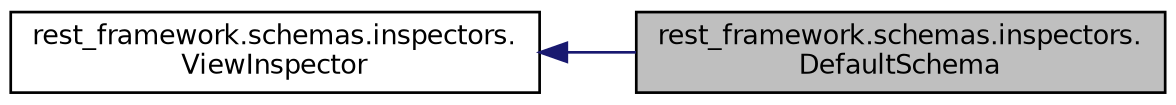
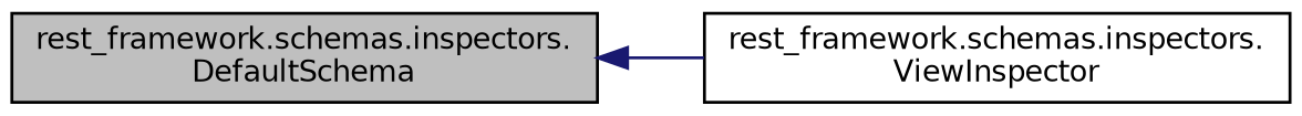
  digraph {
    rankdir=LR
    node [color=black fontname=Helvetica fontsize=10 shape=record style=filled]
    n1 [fillcolor=grey75 fontcolor=black height=0.2 label="rest_framework.schemas.inspectors.\lDefaultSchema" width=0.4]
    n2 [fillcolor=white height=0.2 label="rest_framework.schemas.inspectors.\lViewInspector" width=0.4]
-   n2 -> n1 [color=midnightblue dir=back fontname=Helvetica fontsize=10 labelfontname=Helvetica labelfontsize=10 style=solid]
+   n1 -> n2 [color=midnightblue dir=back fontname=Helvetica fontsize=10 labelfontname=Helvetica labelfontsize=10 style=solid]
  }
